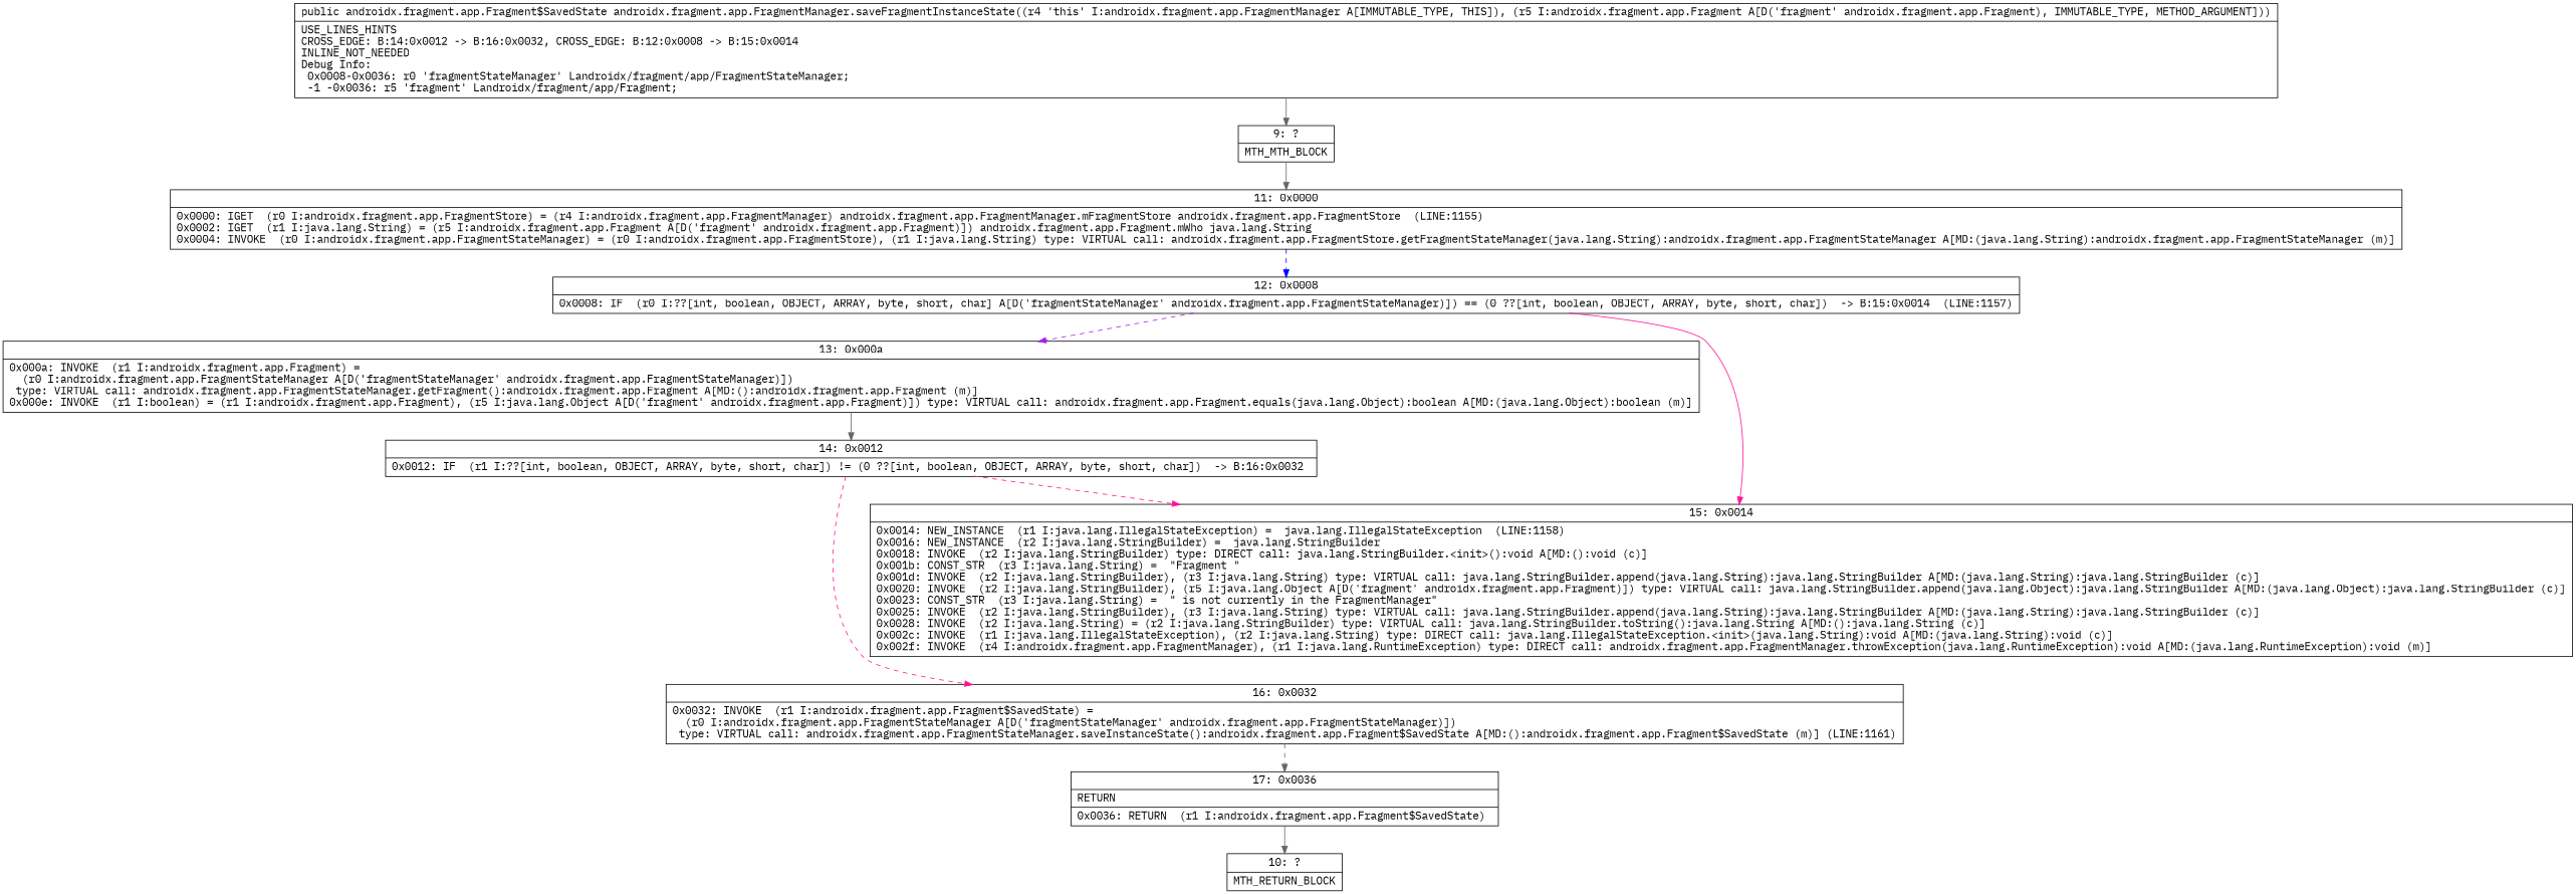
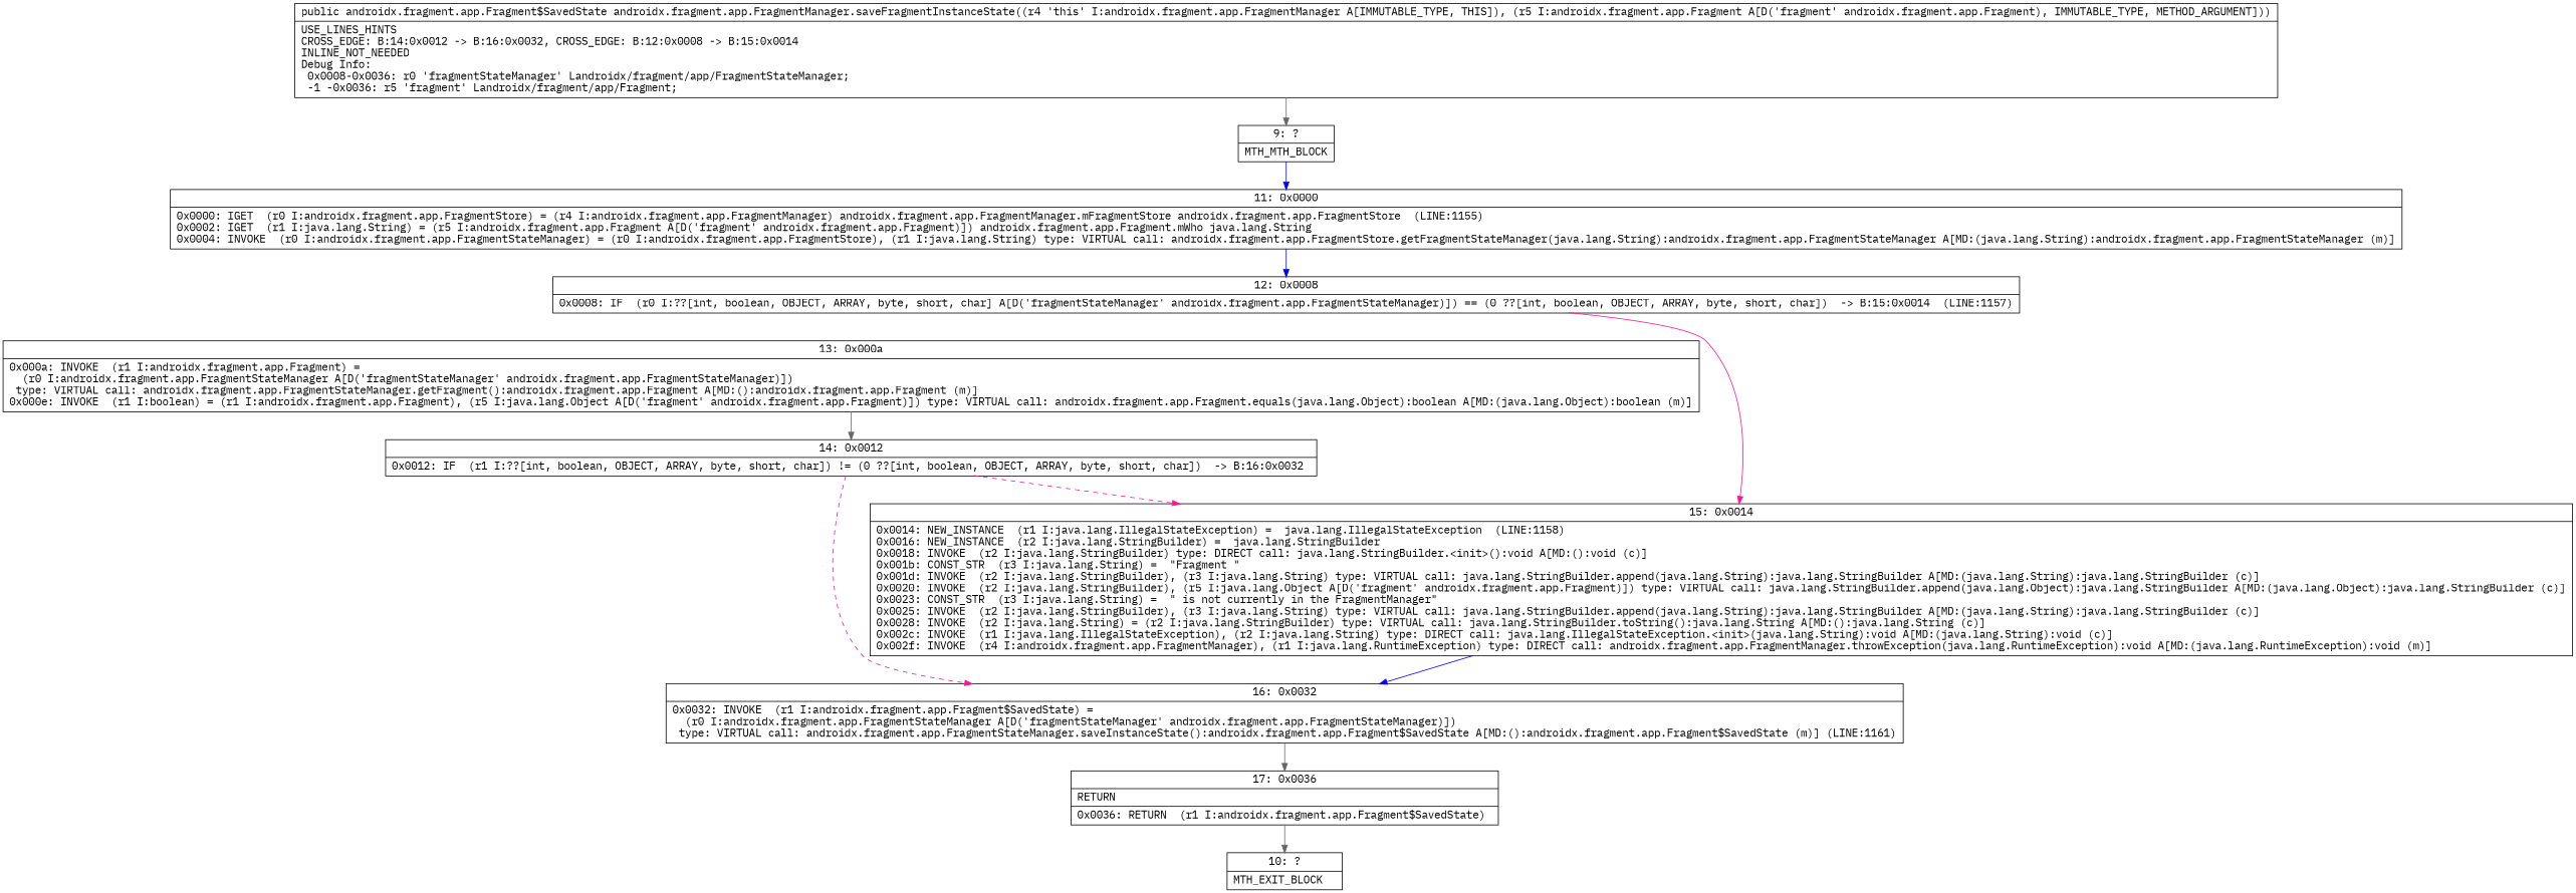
  digraph {
    fontname="IBM Plex Mono"
    node [fontname="IBM Plex Mono" shape=record]
    edge [color=gray40 fontname="IBM Plex Mono"]
    n1 [label="{9\:\ ?|MTH_MTH_BLOCK\l}"]
    n2 [label="{11\:\ 0x0000|0x0000: IGET  (r0 I:androidx.fragment.app.FragmentStore) = (r4 I:androidx.fragment.app.FragmentManager) androidx.fragment.app.FragmentManager.mFragmentStore androidx.fragment.app.FragmentStore  (LINE:1155)\l0x0002: IGET  (r1 I:java.lang.String) = (r5 I:androidx.fragment.app.Fragment A[D('fragment' androidx.fragment.app.Fragment)]) androidx.fragment.app.Fragment.mWho java.lang.String \l0x0004: INVOKE  (r0 I:androidx.fragment.app.FragmentStateManager) = (r0 I:androidx.fragment.app.FragmentStore), (r1 I:java.lang.String) type: VIRTUAL call: androidx.fragment.app.FragmentStore.getFragmentStateManager(java.lang.String):androidx.fragment.app.FragmentStateManager A[MD:(java.lang.String):androidx.fragment.app.FragmentStateManager (m)]\l}"]
    n3 [label="{12\:\ 0x0008|0x0008: IF  (r0 I:??[int, boolean, OBJECT, ARRAY, byte, short, char] A[D('fragmentStateManager' androidx.fragment.app.FragmentStateManager)]) == (0 ??[int, boolean, OBJECT, ARRAY, byte, short, char])  \-\> B:15:0x0014  (LINE:1157)\l}"]
    n4 [label="{13\:\ 0x000a|0x000a: INVOKE  (r1 I:androidx.fragment.app.Fragment) = \l  (r0 I:androidx.fragment.app.FragmentStateManager A[D('fragmentStateManager' androidx.fragment.app.FragmentStateManager)])\l type: VIRTUAL call: androidx.fragment.app.FragmentStateManager.getFragment():androidx.fragment.app.Fragment A[MD:():androidx.fragment.app.Fragment (m)]\l0x000e: INVOKE  (r1 I:boolean) = (r1 I:androidx.fragment.app.Fragment), (r5 I:java.lang.Object A[D('fragment' androidx.fragment.app.Fragment)]) type: VIRTUAL call: androidx.fragment.app.Fragment.equals(java.lang.Object):boolean A[MD:(java.lang.Object):boolean (m)]\l}"]
    n5 [label="{15\:\ 0x0014|0x0014: NEW_INSTANCE  (r1 I:java.lang.IllegalStateException) =  java.lang.IllegalStateException  (LINE:1158)\l0x0016: NEW_INSTANCE  (r2 I:java.lang.StringBuilder) =  java.lang.StringBuilder \l0x0018: INVOKE  (r2 I:java.lang.StringBuilder) type: DIRECT call: java.lang.StringBuilder.\<init\>():void A[MD:():void (c)]\l0x001b: CONST_STR  (r3 I:java.lang.String) =  \"Fragment \" \l0x001d: INVOKE  (r2 I:java.lang.StringBuilder), (r3 I:java.lang.String) type: VIRTUAL call: java.lang.StringBuilder.append(java.lang.String):java.lang.StringBuilder A[MD:(java.lang.String):java.lang.StringBuilder (c)]\l0x0020: INVOKE  (r2 I:java.lang.StringBuilder), (r5 I:java.lang.Object A[D('fragment' androidx.fragment.app.Fragment)]) type: VIRTUAL call: java.lang.StringBuilder.append(java.lang.Object):java.lang.StringBuilder A[MD:(java.lang.Object):java.lang.StringBuilder (c)]\l0x0023: CONST_STR  (r3 I:java.lang.String) =  \" is not currently in the FragmentManager\" \l0x0025: INVOKE  (r2 I:java.lang.StringBuilder), (r3 I:java.lang.String) type: VIRTUAL call: java.lang.StringBuilder.append(java.lang.String):java.lang.StringBuilder A[MD:(java.lang.String):java.lang.StringBuilder (c)]\l0x0028: INVOKE  (r2 I:java.lang.String) = (r2 I:java.lang.StringBuilder) type: VIRTUAL call: java.lang.StringBuilder.toString():java.lang.String A[MD:():java.lang.String (c)]\l0x002c: INVOKE  (r1 I:java.lang.IllegalStateException), (r2 I:java.lang.String) type: DIRECT call: java.lang.IllegalStateException.\<init\>(java.lang.String):void A[MD:(java.lang.String):void (c)]\l0x002f: INVOKE  (r4 I:androidx.fragment.app.FragmentManager), (r1 I:java.lang.RuntimeException) type: DIRECT call: androidx.fragment.app.FragmentManager.throwException(java.lang.RuntimeException):void A[MD:(java.lang.RuntimeException):void (m)]\l}"]
    n6 [label="{14\:\ 0x0012|0x0012: IF  (r1 I:??[int, boolean, OBJECT, ARRAY, byte, short, char]) != (0 ??[int, boolean, OBJECT, ARRAY, byte, short, char])  \-\> B:16:0x0032 \l}"]
    n7 [label="{16\:\ 0x0032|0x0032: INVOKE  (r1 I:androidx.fragment.app.Fragment$SavedState) = \l  (r0 I:androidx.fragment.app.FragmentStateManager A[D('fragmentStateManager' androidx.fragment.app.FragmentStateManager)])\l type: VIRTUAL call: androidx.fragment.app.FragmentStateManager.saveInstanceState():androidx.fragment.app.Fragment$SavedState A[MD:():androidx.fragment.app.Fragment$SavedState (m)] (LINE:1161)\l}"]
    n8 [label="{17\:\ 0x0036|RETURN\l|0x0036: RETURN  (r1 I:androidx.fragment.app.Fragment$SavedState) \l}"]
-   n9 [label="{10\:\ ?|MTH_RETURN_BLOCK\l}"]
+   n9 [label="{10\:\ ?|MTH_EXIT_BLOCK\l}"]
    n10 [label="{public androidx.fragment.app.Fragment$SavedState androidx.fragment.app.FragmentManager.saveFragmentInstanceState((r4 'this' I:androidx.fragment.app.FragmentManager A[IMMUTABLE_TYPE, THIS]), (r5 I:androidx.fragment.app.Fragment A[D('fragment' androidx.fragment.app.Fragment), IMMUTABLE_TYPE, METHOD_ARGUMENT]))  | USE_LINES_HINTS\lCROSS_EDGE: B:14:0x0012 \-\> B:16:0x0032, CROSS_EDGE: B:12:0x0008 \-\> B:15:0x0014\lINLINE_NOT_NEEDED\lDebug Info:\l  0x0008\-0x0036: r0 'fragmentStateManager' Landroidx\/fragment\/app\/FragmentStateManager;\l  \-1 \-0x0036: r5 'fragment' Landroidx\/fragment\/app\/Fragment;\l}"]
-   n1 -> n2
-   n2 -> n3 [color=blue style=dashed]
-   n3 -> n4 [color=purple style=dashed]
+   n1 -> n2 [color=blue]
+   n2 -> n3 [color=blue]
    n3 -> n5 [color=deeppink]
    n4 -> n6
+   n5 -> n7 [color=blue]
    n6 -> n5 [color=deeppink style=dashed]
    n6 -> n7 [color=deeppink style=dashed]
-   n7 -> n8 [style=dashed]
+   n7 -> n8
    n8 -> n9
    n10 -> n1
  }
